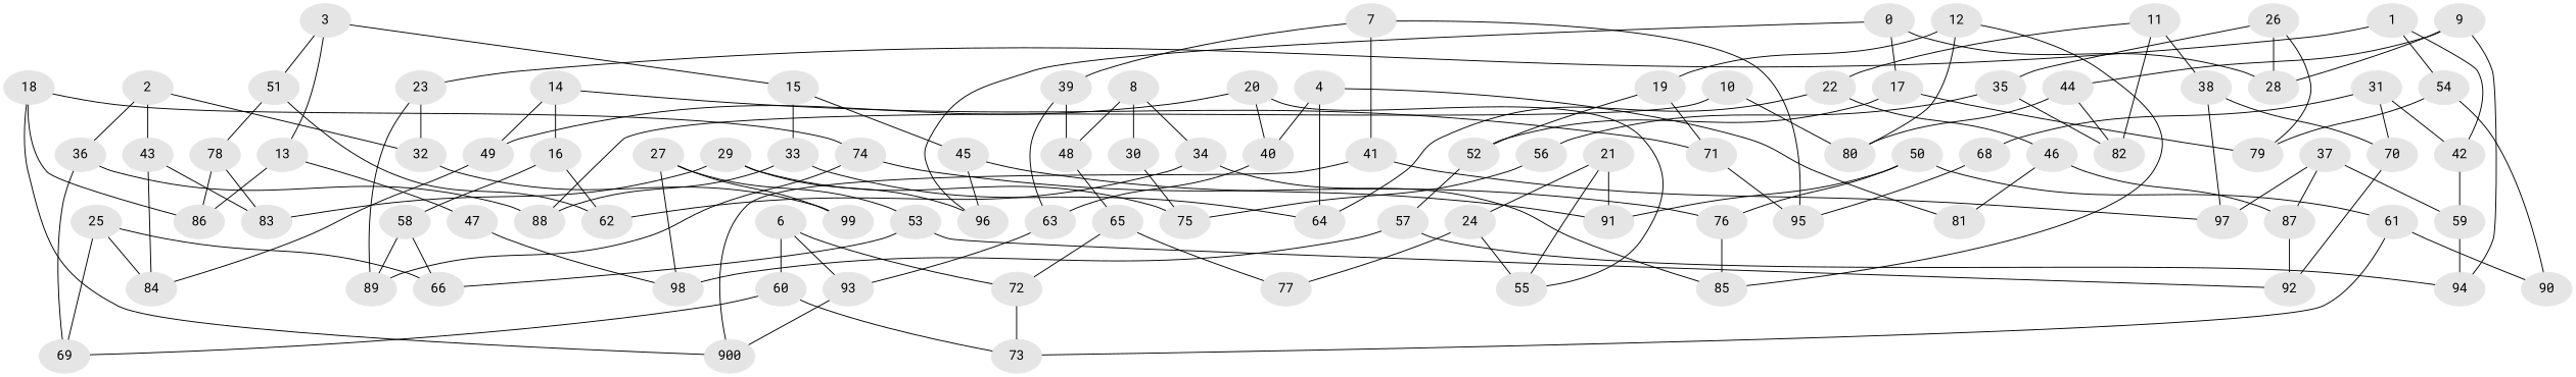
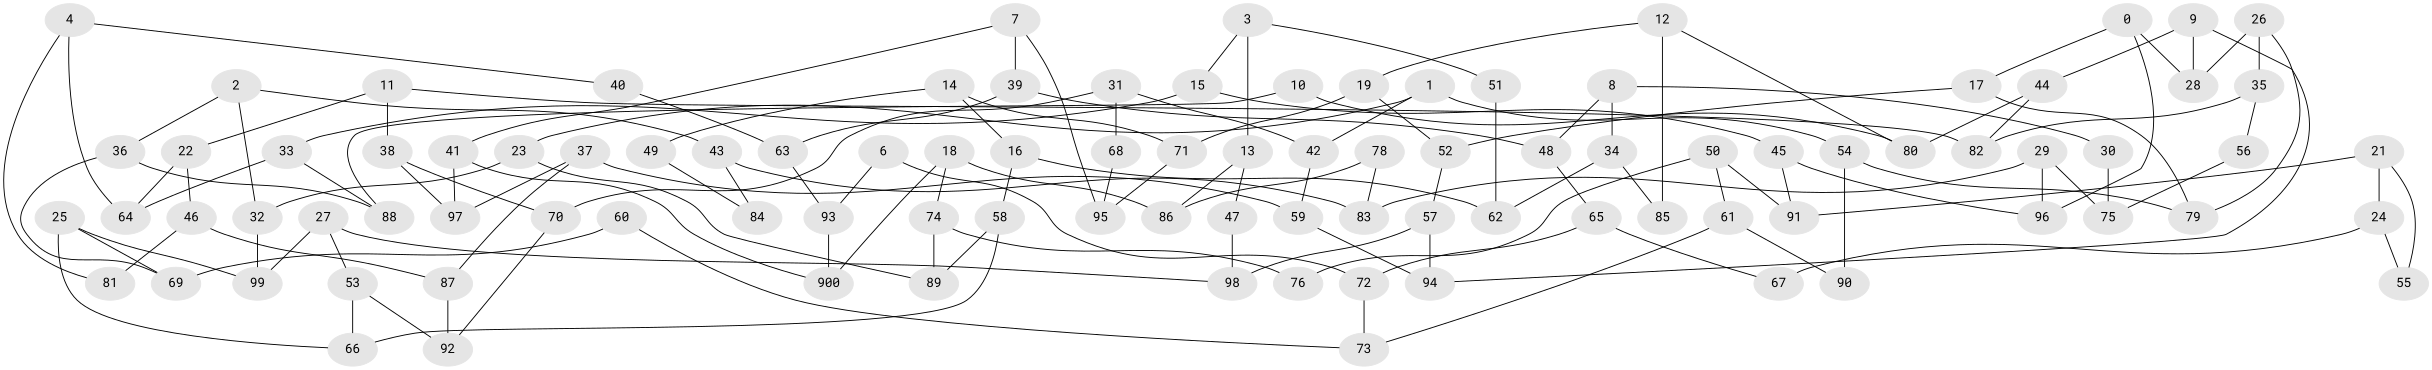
  graph {
    fontname="Roboto Mono"
    node [color=gray90 fontname="Roboto Mono" style=filled]
    edge [fontname="Roboto Mono"]
    1
    23
    42
    54
    32
    89
    59
    79
    90
    2
    36
    43
    99
    88
    69
    83
    84
    3
    13
    15
    51
    47
    86
    33
    45
    62
    78
    4
    40
    64
    81
    63
    n33 [label=0]
    17
    28
    96
    52
    6
    60
    72
    93
    73
    n43 [label=900]
    7
    39
    41
    95
    48
    97
    8
    30
    34
    75
    85
    65
    9
    44
    94
    80
    82
    10
    11
    22
    38
    46
    70
    12
    19
    71
    98
    14
    16
    49
    58
    91
    66
    57
    18
    74
    76
-   20
    55
    21
    24
-   77
+   77 [label=67]
    87
    25
    26
    35
    56
    27
    53
    92
    29
    31
    68
    37
    50
    61
    1 -- 23
    1 -- 42
    1 -- 54
    23 -- 32
    23 -- 89
    42 -- 59
    54 -- 79
    54 -- 90
    32 -- 99
    59 -- 94
    2 -- 32
    2 -- 36
    2 -- 43
    36 -- 88
    36 -- 69
    43 -- 83
    43 -- 84
    3 -- 13
    3 -- 15
    3 -- 51
    13 -- 47
    13 -- 86
    15 -- 33
    15 -- 45
    51 -- 62
-   51 -- 78
    47 -- 98
    33 -- 88
    33 -- 64
    45 -- 96
    45 -- 91
    78 -- 83
    78 -- 86
    4 -- 40
    4 -- 64
    4 -- 81
    40 -- 63
    63 -- 93
    n33 -- 17
    n33 -- 28
    n33 -- 96
    17 -- 79
    17 -- 52
    52 -- 57
-   6 -- 60
    6 -- 72
    6 -- 93
    60 -- 69
    60 -- 73
    72 -- 73
    93 -- n43
    7 -- 39
    7 -- 41
    7 -- 95
    39 -- 63
    39 -- 48
    41 -- n43
    41 -- 97
    48 -- 65
    8 -- 48
    8 -- 30
    8 -- 34
    30 -- 75
    34 -- 62
    34 -- 85
    65 -- 72
    65 -- 77
    9 -- 28
    9 -- 44
    9 -- 94
    44 -- 80
    44 -- 82
    10 -- 88
    10 -- 80
    11 -- 82
    11 -- 22
    11 -- 38
    22 -- 64
    22 -- 46
    38 -- 97
    38 -- 70
    46 -- 81
    46 -- 87
    70 -- 92
    12 -- 85
    12 -- 80
    12 -- 19
    19 -- 52
    19 -- 71
    71 -- 95
    14 -- 71
    14 -- 16
    14 -- 49
    16 -- 62
    16 -- 58
    49 -- 84
    58 -- 89
    58 -- 66
    57 -- 94
    57 -- 98
    18 -- 86
    18 -- n43
    18 -- 74
    74 -- 89
    74 -- 76
-   76 -- 85
-   20 -- 40
-   20 -- 49
-   20 -- 55
    21 -- 91
    21 -- 55
    21 -- 24
    24 -- 55
    24 -- 77
    87 -- 92
-   25 -- 84
+   25 -- 99
    25 -- 69
    25 -- 66
    26 -- 79
    26 -- 28
    26 -- 35
    35 -- 82
    35 -- 56
    56 -- 75
    27 -- 99
    27 -- 98
    27 -- 53
    53 -- 66
    53 -- 92
    29 -- 83
    29 -- 96
    29 -- 75
    31 -- 42
    31 -- 70
    31 -- 68
    68 -- 95
    37 -- 59
    37 -- 97
    37 -- 87
    50 -- 91
    50 -- 76
    50 -- 61
    61 -- 90
    61 -- 73
  }
